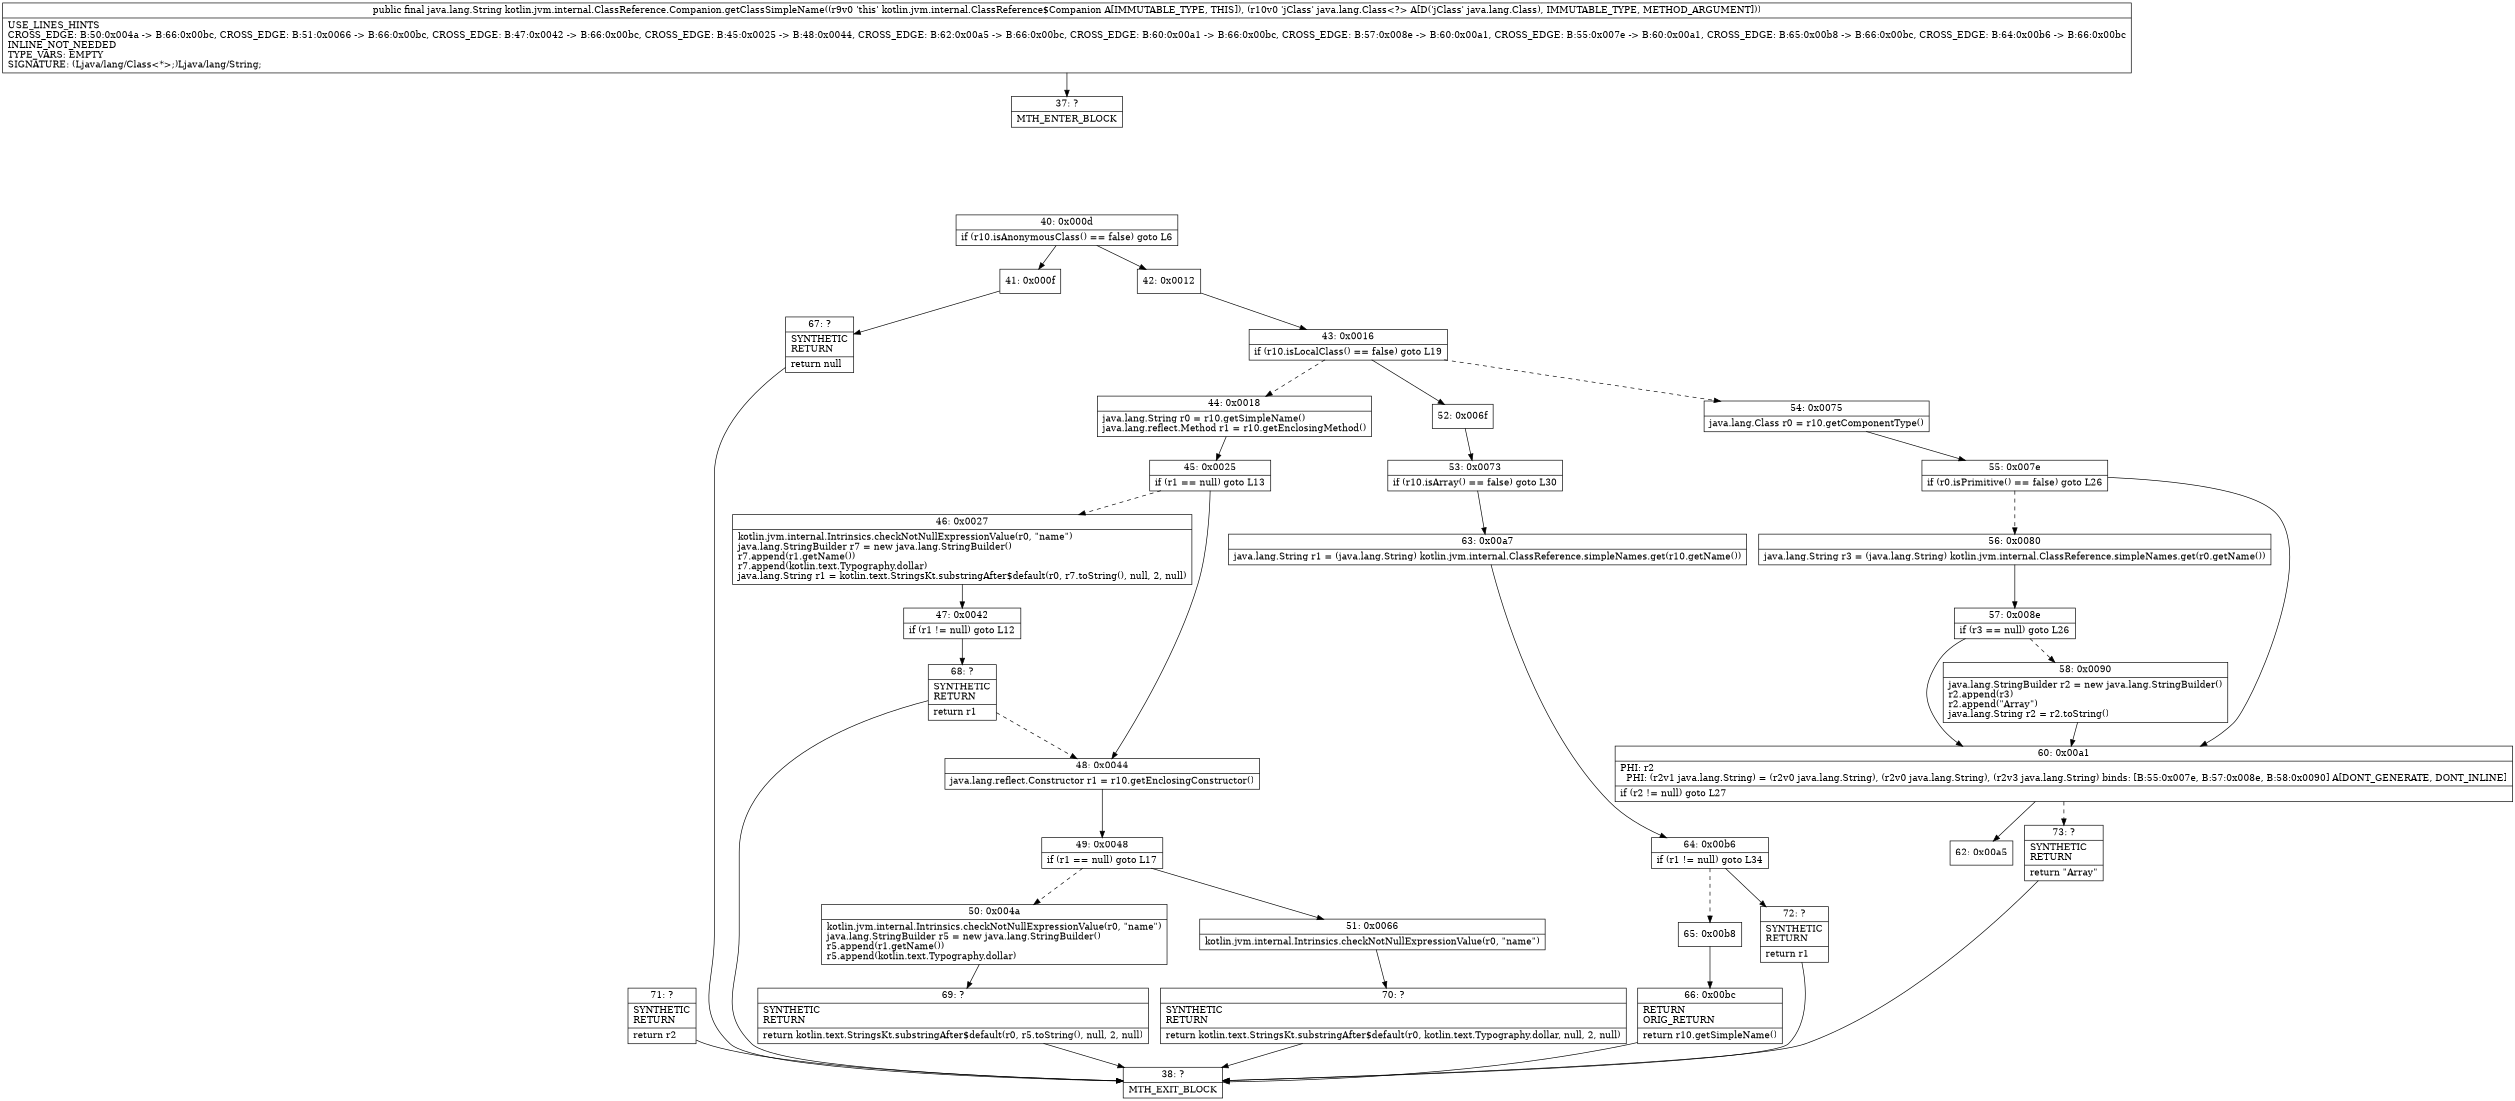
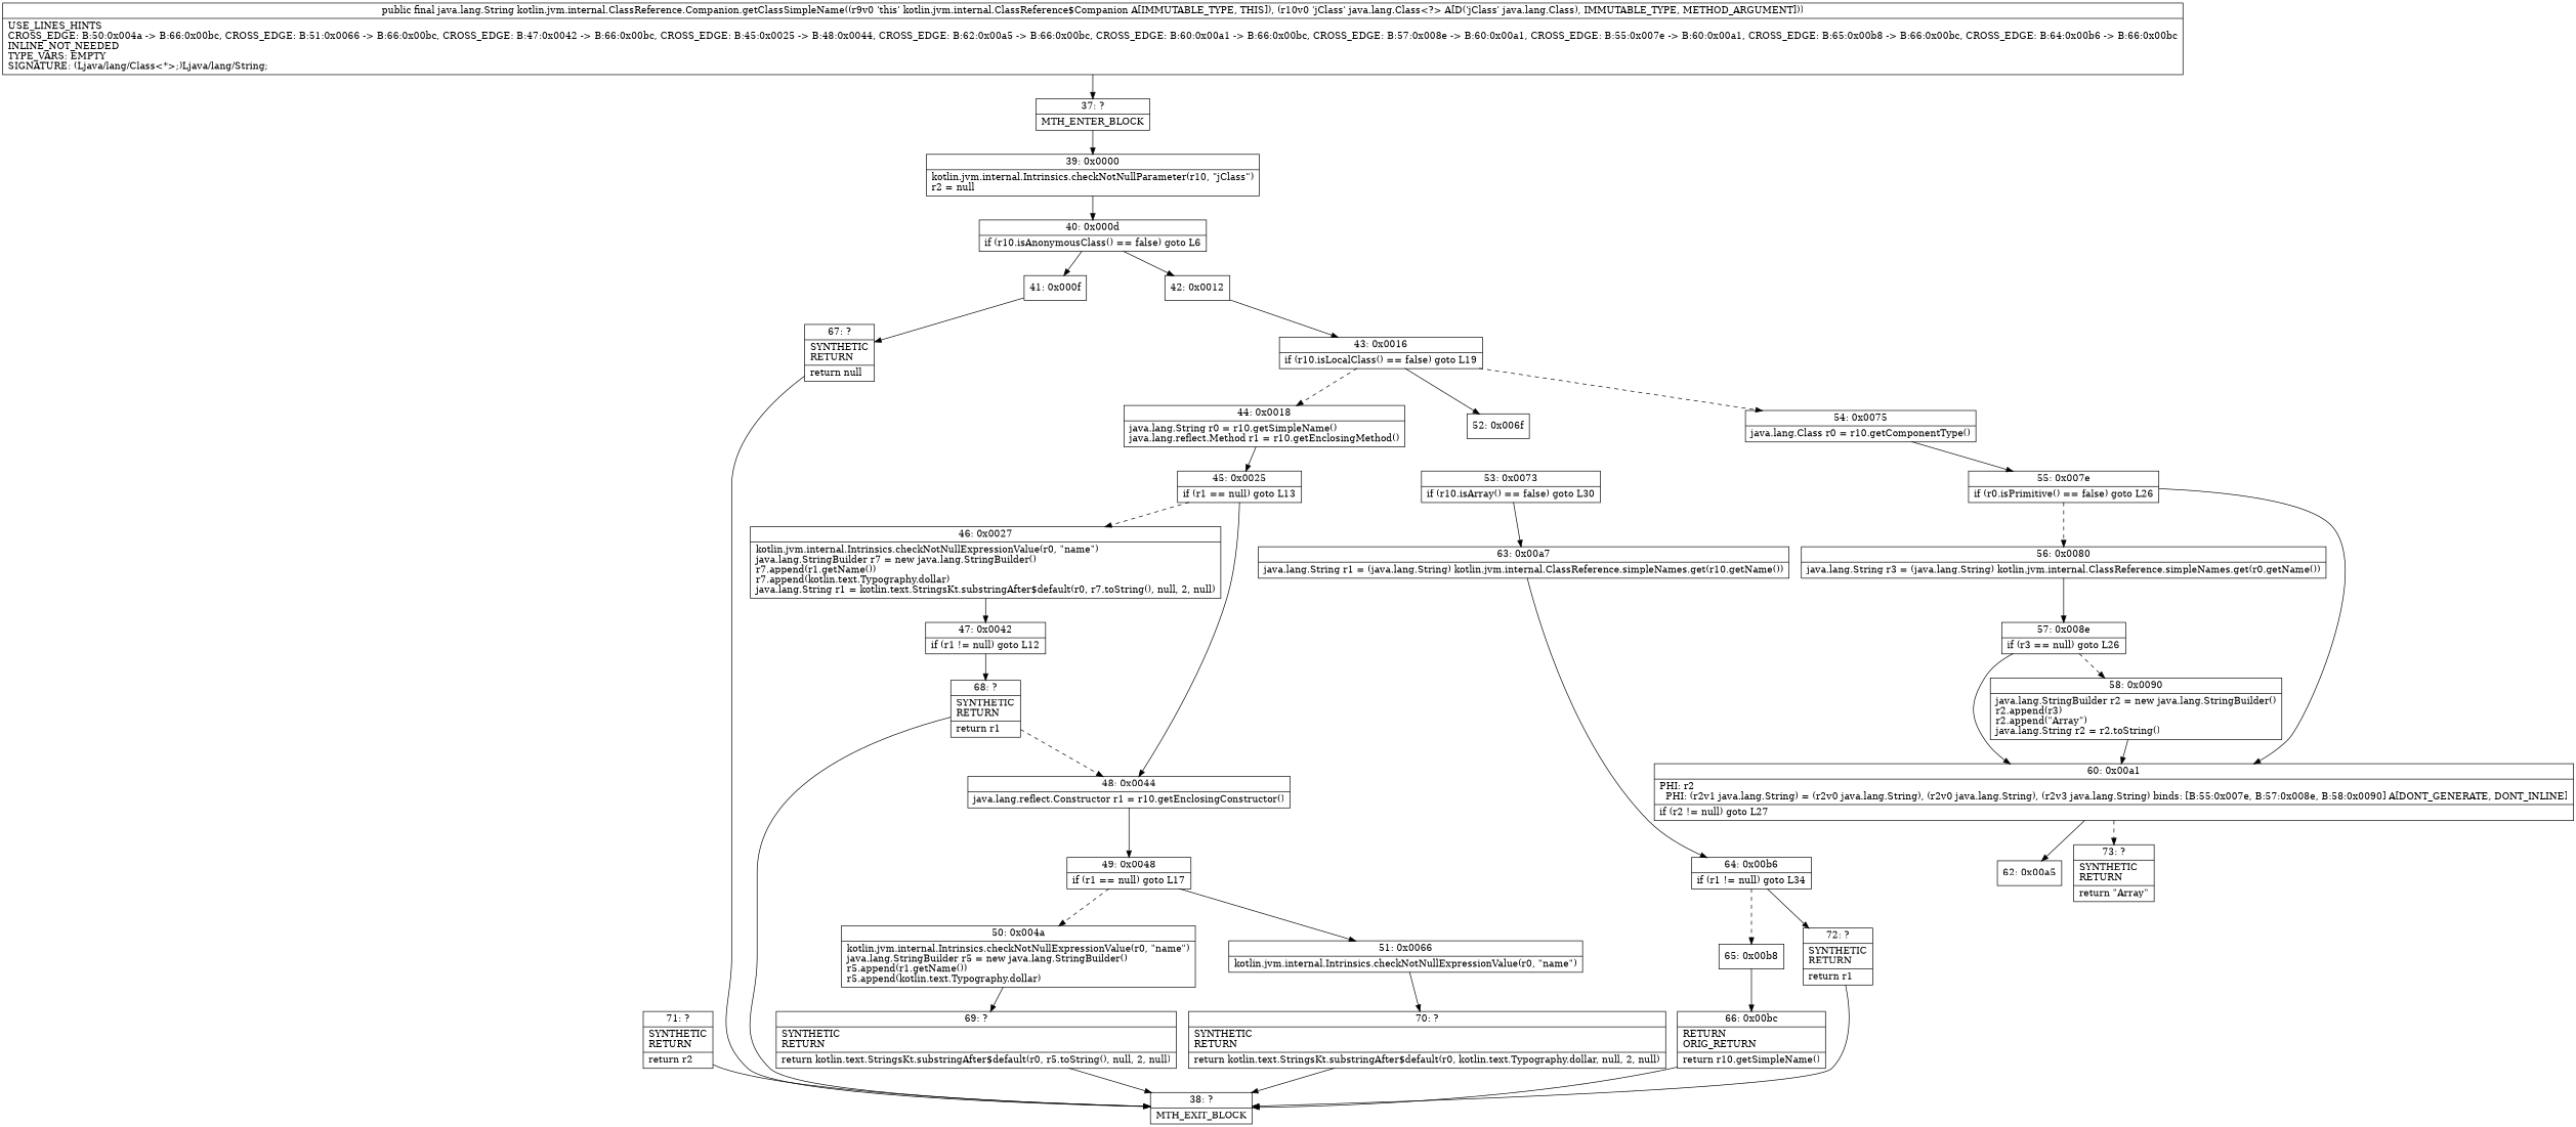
  digraph {
    node [shape=record]
    n1 [label="{37\:\ ?|MTH_ENTER_BLOCK\l}"]
+   n2 [label="{39\:\ 0x0000|kotlin.jvm.internal.Intrinsics.checkNotNullParameter(r10, \"jClass\")\lr2 = null\l}"]
    n3 [label="{40\:\ 0x000d|if (r10.isAnonymousClass() == false) goto L6\l}"]
    n4 [label="{41\:\ 0x000f}"]
    n5 [label="{42\:\ 0x0012}"]
    n6 [label="{67\:\ ?|SYNTHETIC\lRETURN\l|return null\l}"]
    n7 [label="{43\:\ 0x0016|if (r10.isLocalClass() == false) goto L19\l}"]
    n8 [label="{38\:\ ?|MTH_EXIT_BLOCK\l}"]
    n9 [label="{44\:\ 0x0018|java.lang.String r0 = r10.getSimpleName()\ljava.lang.reflect.Method r1 = r10.getEnclosingMethod()\l}"]
    n10 [label="{52\:\ 0x006f}"]
    n11 [label="{54\:\ 0x0075|java.lang.Class r0 = r10.getComponentType()\l}"]
    n12 [label="{45\:\ 0x0025|if (r1 == null) goto L13\l}"]
    n13 [label="{53\:\ 0x0073|if (r10.isArray() == false) goto L30\l}"]
    n14 [label="{46\:\ 0x0027|kotlin.jvm.internal.Intrinsics.checkNotNullExpressionValue(r0, \"name\")\ljava.lang.StringBuilder r7 = new java.lang.StringBuilder()\lr7.append(r1.getName())\lr7.append(kotlin.text.Typography.dollar)\ljava.lang.String r1 = kotlin.text.StringsKt.substringAfter$default(r0, r7.toString(), null, 2, null)\l}"]
    n15 [label="{48\:\ 0x0044|java.lang.reflect.Constructor r1 = r10.getEnclosingConstructor()\l}"]
    n16 [label="{47\:\ 0x0042|if (r1 != null) goto L12\l}"]
    n17 [label="{49\:\ 0x0048|if (r1 == null) goto L17\l}"]
    n18 [label="{68\:\ ?|SYNTHETIC\lRETURN\l|return r1\l}"]
    n19 [label="{50\:\ 0x004a|kotlin.jvm.internal.Intrinsics.checkNotNullExpressionValue(r0, \"name\")\ljava.lang.StringBuilder r5 = new java.lang.StringBuilder()\lr5.append(r1.getName())\lr5.append(kotlin.text.Typography.dollar)\l}"]
    n20 [label="{51\:\ 0x0066|kotlin.jvm.internal.Intrinsics.checkNotNullExpressionValue(r0, \"name\")\l}"]
    n21 [label="{69\:\ ?|SYNTHETIC\lRETURN\l|return kotlin.text.StringsKt.substringAfter$default(r0, r5.toString(), null, 2, null)\l}"]
    n22 [label="{70\:\ ?|SYNTHETIC\lRETURN\l|return kotlin.text.StringsKt.substringAfter$default(r0, kotlin.text.Typography.dollar, null, 2, null)\l}"]
    n23 [label="{63\:\ 0x00a7|java.lang.String r1 = (java.lang.String) kotlin.jvm.internal.ClassReference.simpleNames.get(r10.getName())\l}"]
    n24 [label="{55\:\ 0x007e|if (r0.isPrimitive() == false) goto L26\l}"]
    n25 [label="{64\:\ 0x00b6|if (r1 != null) goto L34\l}"]
    n26 [label="{56\:\ 0x0080|java.lang.String r3 = (java.lang.String) kotlin.jvm.internal.ClassReference.simpleNames.get(r0.getName())\l}"]
    n27 [label="{60\:\ 0x00a1|PHI: r2 \l  PHI: (r2v1 java.lang.String) = (r2v0 java.lang.String), (r2v0 java.lang.String), (r2v3 java.lang.String) binds: [B:55:0x007e, B:57:0x008e, B:58:0x0090] A[DONT_GENERATE, DONT_INLINE]\l|if (r2 != null) goto L27\l}"]
    n28 [label="{57\:\ 0x008e|if (r3 == null) goto L26\l}"]
    n29 [label="{62\:\ 0x00a5}"]
    n30 [label="{73\:\ ?|SYNTHETIC\lRETURN\l|return \"Array\"\l}"]
    n31 [label="{58\:\ 0x0090|java.lang.StringBuilder r2 = new java.lang.StringBuilder()\lr2.append(r3)\lr2.append(\"Array\")\ljava.lang.String r2 = r2.toString()\l}"]
    n32 [label="{71\:\ ?|SYNTHETIC\lRETURN\l|return r2\l}"]
    n33 [label="{65\:\ 0x00b8}"]
    n34 [label="{72\:\ ?|SYNTHETIC\lRETURN\l|return r1\l}"]
    n35 [label="{66\:\ 0x00bc|RETURN\lORIG_RETURN\l|return r10.getSimpleName()\l}"]
    n36 [label="{public final java.lang.String kotlin.jvm.internal.ClassReference.Companion.getClassSimpleName((r9v0 'this' kotlin.jvm.internal.ClassReference$Companion A[IMMUTABLE_TYPE, THIS]), (r10v0 'jClass' java.lang.Class\<?\> A[D('jClass' java.lang.Class), IMMUTABLE_TYPE, METHOD_ARGUMENT]))  | USE_LINES_HINTS\lCROSS_EDGE: B:50:0x004a \-\> B:66:0x00bc, CROSS_EDGE: B:51:0x0066 \-\> B:66:0x00bc, CROSS_EDGE: B:47:0x0042 \-\> B:66:0x00bc, CROSS_EDGE: B:45:0x0025 \-\> B:48:0x0044, CROSS_EDGE: B:62:0x00a5 \-\> B:66:0x00bc, CROSS_EDGE: B:60:0x00a1 \-\> B:66:0x00bc, CROSS_EDGE: B:57:0x008e \-\> B:60:0x00a1, CROSS_EDGE: B:55:0x007e \-\> B:60:0x00a1, CROSS_EDGE: B:65:0x00b8 \-\> B:66:0x00bc, CROSS_EDGE: B:64:0x00b6 \-\> B:66:0x00bc\lINLINE_NOT_NEEDED\lTYPE_VARS: EMPTY\lSIGNATURE: (Ljava\/lang\/Class\<*\>;)Ljava\/lang\/String;\l}"]
+   n1 -> n2
+   n2 -> n3
    n3 -> n4 [style=solid]
    n3 -> n5
    n4 -> n6
    n5 -> n7
    n6 -> n8
    n7 -> n9 [style=dashed]
    n7 -> n10
    n7 -> n11 [style=dashed]
    n9 -> n12
-   n10 -> n13
    n11 -> n24
    n12 -> n14 [style=dashed]
    n12 -> n15
    n13 -> n23
    n14 -> n16
    n15 -> n17
    n16 -> n18
    n17 -> n19 [style=dashed]
    n17 -> n20
    n18 -> n8
    n18 -> n15 [style=dashed]
    n19 -> n21
    n20 -> n22
    n21 -> n8
    n22 -> n8
    n23 -> n25
    n24 -> n26 [style=dashed]
    n24 -> n27
    n25 -> n33 [style=dashed]
    n25 -> n34
    n26 -> n28
    n27 -> n29
    n27 -> n30 [style=dashed]
    n28 -> n27
    n28 -> n31 [style=dashed]
-   n30 -> n8
    n31 -> n27
    n32 -> n8
    n33 -> n35
    n34 -> n8
    n35 -> n8
    n36 -> n1
  }
